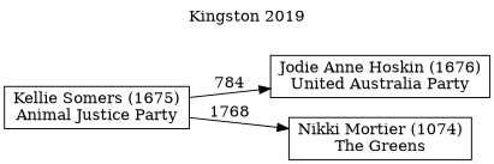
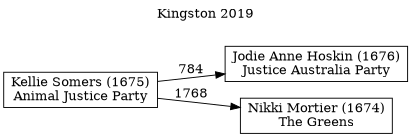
  digraph {
    label="Kingston 2019"
    labelloc=t
    mclimit=10
    rankdir=LR
    node [shape=box]
-   n1 [label="Jodie Anne Hoskin (1676)\nUnited Australia Party"]
-   n2 [label="Nikki Mortier (1074)\nThe Greens"]
+   n1 [label="Jodie Anne Hoskin (1676)\nJustice Australia Party"]
+   n2 [label="Nikki Mortier (1674)\nThe Greens"]
    n3 [label="Kellie Somers (1675)\nAnimal Justice Party"]
    n3 -> n1 [label=784]
    n3 -> n2 [label=1768]
  }
